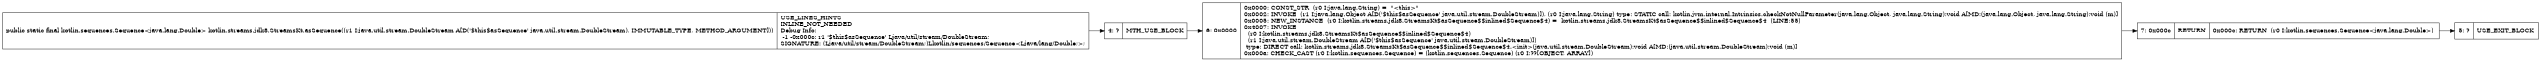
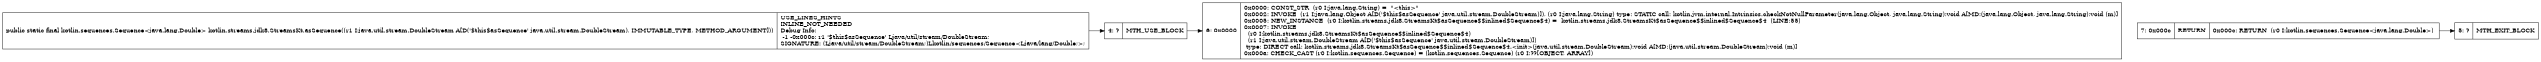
  digraph {
    rankdir=LR
    node [shape=record]
    n1 [label="{4\:\ ?|MTH_USE_BLOCK\l}"]
-   n2 [label="{6\:\ 0x0000|0x0000: CONST_STR  (r0 I:java.lang.String) =  \"\<this\>\" \l0x0002: INVOKE  (r1 I:java.lang.Object A[D('$this$asSequence' java.util.stream.DoubleStream)]), (r0 I:java.lang.String) type: STATIC call: kotlin.jvm.internal.Intrinsics.checkNotNullParameter(java.lang.Object, java.lang.String):void A[MD:(java.lang.Object, java.lang.String):void (m)]\l0x0005: NEW_INSTANCE  (r0 I:kotlin.streams.jdk8.StreamsKt$asSequence$$inlined$Sequence$4) =  kotlin.streams.jdk8.StreamsKt$asSequence$$inlined$Sequence$4  (LINE:55)\l0x4007: INVOKE  \l  (r0 I:kotlin.streams.jdk8.StreamsKt$asSequence$$inlined$Sequence$4)\l  (r1 I:java.util.stream.DoubleStream A[D('$this$asSequence' java.util.stream.DoubleStream)])\l type: DIRECT call: kotlin.streams.jdk8.StreamsKt$asSequence$$inlined$Sequence$4.\<init\>(java.util.stream.DoubleStream):void A[MD:(java.util.stream.DoubleStream):void (m)]\l0x000a: CHECK_CAST (r0 I:kotlin.sequences.Sequence) = (kotlin.sequences.Sequence) (r0 I:??[OBJECT, ARRAY]) \l}"]
+   n2 [label="{6\:\ 0x0000|0x0000: CONST_STR  (r0 I:java.lang.String) =  \"\<this\>\" \l0x0002: INVOKE  (r1 I:java.lang.Object A[D('$this$asSequence' java.util.stream.DoubleStream)]), (r0 I:java.lang.String) type: STATIC call: kotlin.jvm.internal.Intrinsics.checkNotNullParameter(java.lang.Object, java.lang.String):void A[MD:(java.lang.Object, java.lang.String):void (m)]\l0x0005: NEW_INSTANCE  (r0 I:kotlin.streams.jdk8.StreamsKt$asSequence$$inlined$Sequence$4) =  kotlin.streams.jdk8.StreamsKt$asSequence$$inlined$Sequence$4  (LINE:55)\l0x0007: INVOKE  \l  (r0 I:kotlin.streams.jdk8.StreamsKt$asSequence$$inlined$Sequence$4)\l  (r1 I:java.util.stream.DoubleStream A[D('$this$asSequence' java.util.stream.DoubleStream)])\l type: DIRECT call: kotlin.streams.jdk8.StreamsKt$asSequence$$inlined$Sequence$4.\<init\>(java.util.stream.DoubleStream):void A[MD:(java.util.stream.DoubleStream):void (m)]\l0x000a: CHECK_CAST (r0 I:kotlin.sequences.Sequence) = (kotlin.sequences.Sequence) (r0 I:??[OBJECT, ARRAY]) \l}"]
    n3 [label="{7\:\ 0x000c|RETURN\l|0x000c: RETURN  (r0 I:kotlin.sequences.Sequence\<java.lang.Double\>) \l}"]
-   n4 [label="{5\:\ ?|USE_EXIT_BLOCK\l}"]
+   n4 [label="{5\:\ ?|MTH_EXIT_BLOCK\l}"]
    n5 [label="{public static final kotlin.sequences.Sequence\<java.lang.Double\> kotlin.streams.jdk8.StreamsKt.asSequence((r1 I:java.util.stream.DoubleStream A[D('$this$asSequence' java.util.stream.DoubleStream), IMMUTABLE_TYPE, METHOD_ARGUMENT]))  | USE_LINES_HINTS\lINLINE_NOT_NEEDED\lDebug Info:\l  \-1 \-0x000c: r1 '$this$asSequence' Ljava\/util\/stream\/DoubleStream;\lSIGNATURE: (Ljava\/util\/stream\/DoubleStream;)Lkotlin\/sequences\/Sequence\<Ljava\/lang\/Double;\>;\l}"]
    n1 -> n2
-   n2 -> n3
    n3 -> n4
    n5 -> n1
  }
